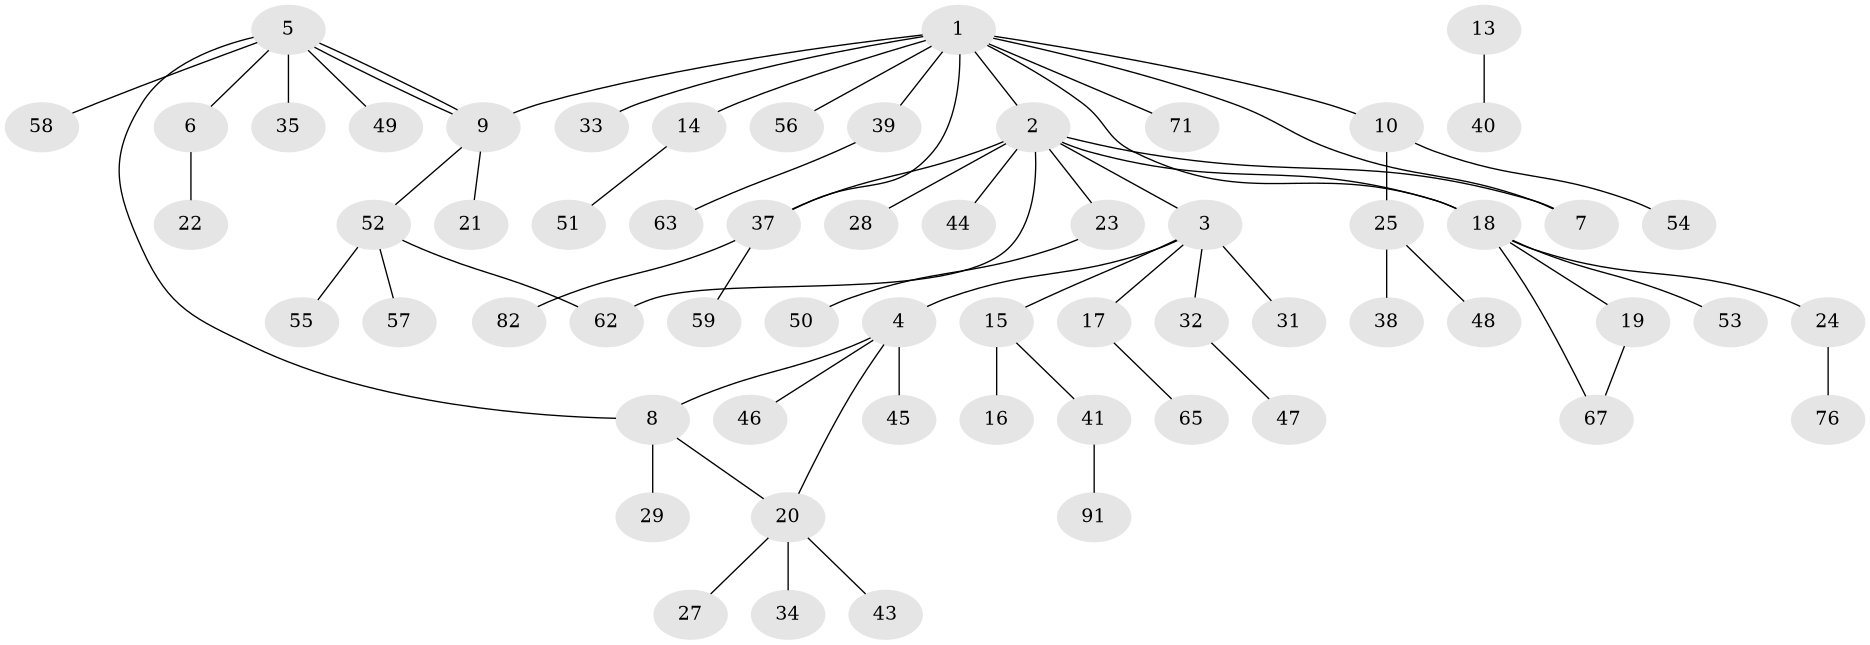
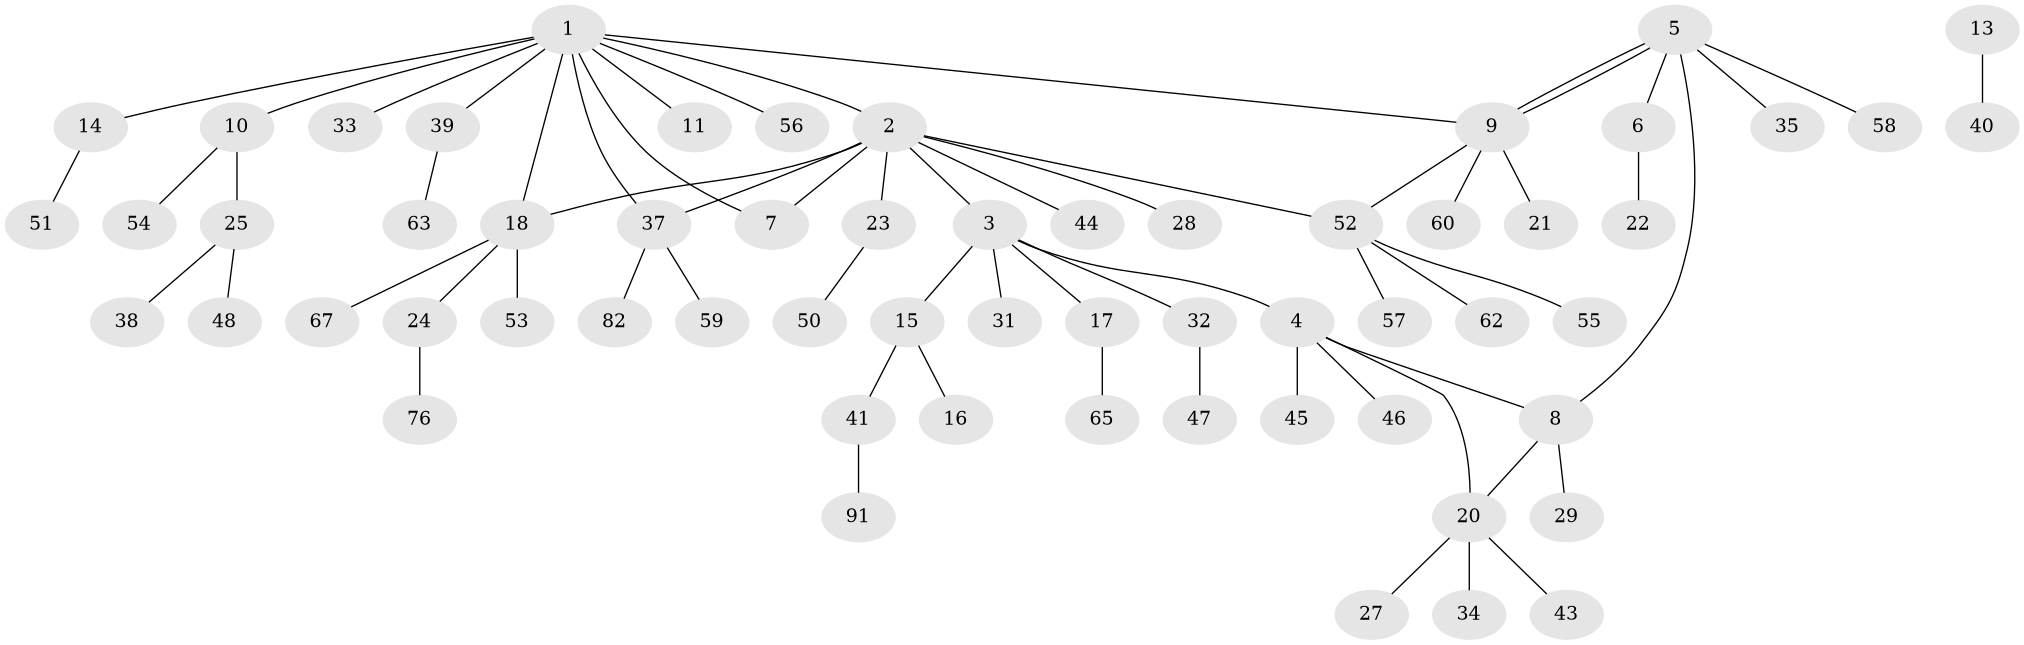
  graph {
    node [color=gray90 style=filled]
    1
    2
    7
    9
    10
-   11 [label=71]
+   11
    14
    18
    33
    37
    39
    56
    3
    23
    28
    44
    62
    21
    52
+   60
    25
    54
    51
-   19
    24
    53
    67
    n28 [label=82]
    59
    63
    4
    15
    17
    31
    32
    50
    20
    45
    46
    8
    16
    41
    65
    47
    5
    6
    35
-   49
    58
    27
    34
    43
    22
    29
    55
    57
    13
    40
    38
    48
    n61 [label=91]
    n62 [label=76]
    1 -- 2
    1 -- 7
    1 -- 9
    1 -- 10
    1 -- 11
    1 -- 14
    1 -- 18
    1 -- 33
    1 -- 37
    1 -- 39
    1 -- 56
    2 -- 7
    2 -- 18
    2 -- 37
    2 -- 3
    2 -- 23
    2 -- 28
    2 -- 44
-   2 -- 62
+   2 -- 52
    9 -- 21
    9 -- 52
+   9 -- 60
    10 -- 25
    10 -- 54
    14 -- 51
-   18 -- 19
    18 -- 24
    18 -- 53
    18 -- 67
    37 -- n28
    37 -- 59
    39 -- 63
    3 -- 4
    3 -- 15
    3 -- 17
    3 -- 31
    3 -- 32
    23 -- 50
    52 -- 62
    52 -- 55
    52 -- 57
    25 -- 38
    25 -- 48
-   19 -- 67
    24 -- n62
    4 -- 20
    4 -- 45
    4 -- 46
    4 -- 8
    15 -- 16
    15 -- 41
    17 -- 65
    32 -- 47
    20 -- 27
    20 -- 34
    20 -- 43
    8 -- 20
    8 -- 29
    41 -- n61
    5 -- 9
    5 -- 9
    5 -- 8
    5 -- 6
    5 -- 35
-   5 -- 49
    5 -- 58
    6 -- 22
    13 -- 40
  }
